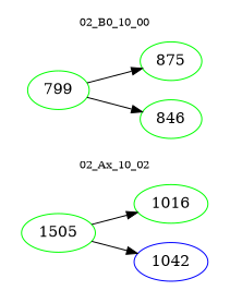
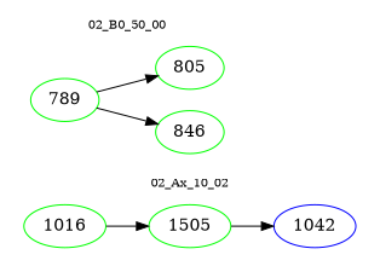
  digraph {
    rankdir=LR
    node [color=green]
    edge [color=black]
    n1 [label=1505]
    n2 [color=blue label=1042]
    n3 [label=1016]
-   n4 [label=799]
+   n4 [label=789]
    n5 [label=846]
-   n6 [label=875]
+   n6 [label=805]
    subgraph cluster_1 {
      color=white
      fontsize=10
      label="02_Ax_10_02"
      n1
      n2
      n3
    }
    subgraph cluster_2 {
      color=white
      fontsize=10
-     label="02_B0_10_00"
+     label="02_B0_50_00"
      n4
      n5
      n6
    }
    n1 -> n2
-   n1 -> n3
+   n3 -> n1
    n4 -> n5
    n4 -> n6
  }
